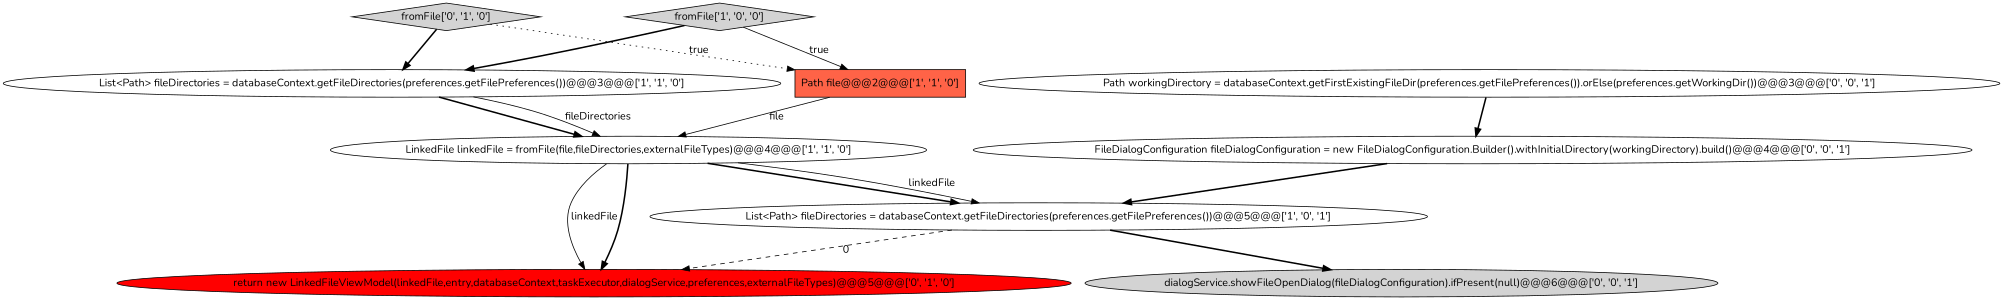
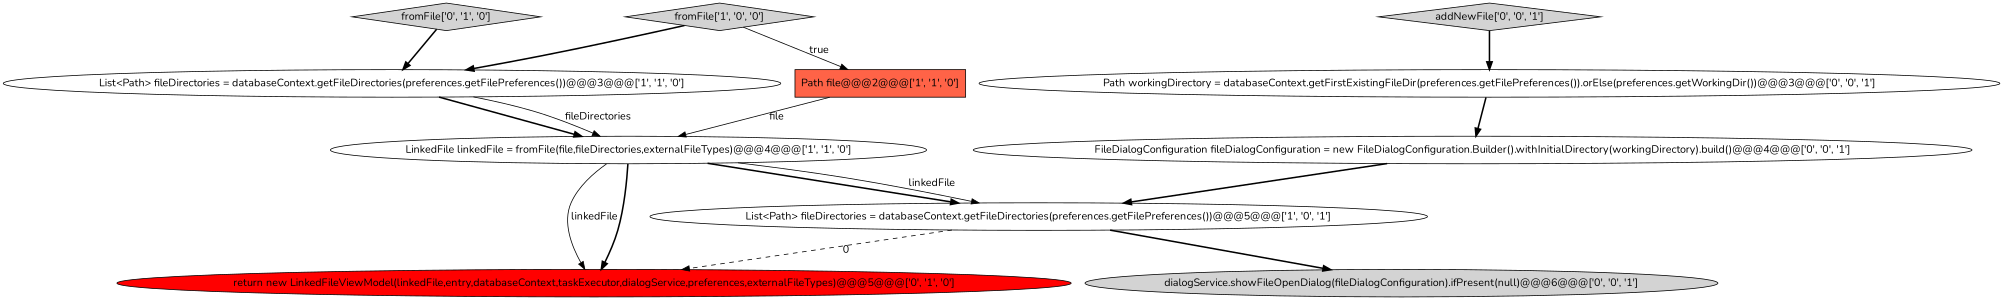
  digraph {
    fontname=Nunito
    node [fillcolor=white fontname=Nunito shape=ellipse style=filled]
    edge [fontname=Nunito style=bold]
    n1 [fillcolor=tomato label="Path file@@@2@@@['1', '1', '0']" shape=box]
    n2 [label="LinkedFile linkedFile = fromFile(file,fileDirectories,externalFileTypes)@@@4@@@['1', '1', '0']"]
    n3 [label="List<Path> fileDirectories = databaseContext.getFileDirectories(preferences.getFilePreferences())@@@5@@@['1', '0', '1']"]
    n4 [fillcolor=red label="return new LinkedFileViewModel(linkedFile,entry,databaseContext,taskExecutor,dialogService,preferences,externalFileTypes)@@@5@@@['0', '1', '0']"]
+   n5 [fillcolor=lightgray label="addNewFile['0', '0', '1']" shape=diamond]
    n6 [label="Path workingDirectory = databaseContext.getFirstExistingFileDir(preferences.getFilePreferences()).orElse(preferences.getWorkingDir())@@@3@@@['0', '0', '1']"]
    n7 [label="FileDialogConfiguration fileDialogConfiguration = new FileDialogConfiguration.Builder().withInitialDirectory(workingDirectory).build()@@@4@@@['0', '0', '1']"]
    n8 [fillcolor=lightgray label="dialogService.showFileOpenDialog(fileDialogConfiguration).ifPresent(null)@@@6@@@['0', '0', '1']"]
    n9 [fillcolor=lightgray label="fromFile['1', '0', '0']" shape=diamond]
    n10 [label="List<Path> fileDirectories = databaseContext.getFileDirectories(preferences.getFilePreferences())@@@3@@@['1', '1', '0']"]
    n11 [fillcolor=lightgray label="fromFile['0', '1', '0']" shape=diamond]
    n1 -> n2 [label=file style=solid]
    n2 -> n3
    n2 -> n3 [label=linkedFile style=solid]
    n2 -> n4 [label=linkedFile style=solid]
    n2 -> n4
    n3 -> n4 [label=0 style=dashed]
    n3 -> n8
+   n5 -> n6
    n6 -> n7
    n7 -> n3
    n9 -> n1 [label=true style=solid]
    n9 -> n10
    n10 -> n2 [label=fileDirectories style=solid]
    n10 -> n2
-   n11 -> n1 [label=true style=dotted]
    n11 -> n10
  }
